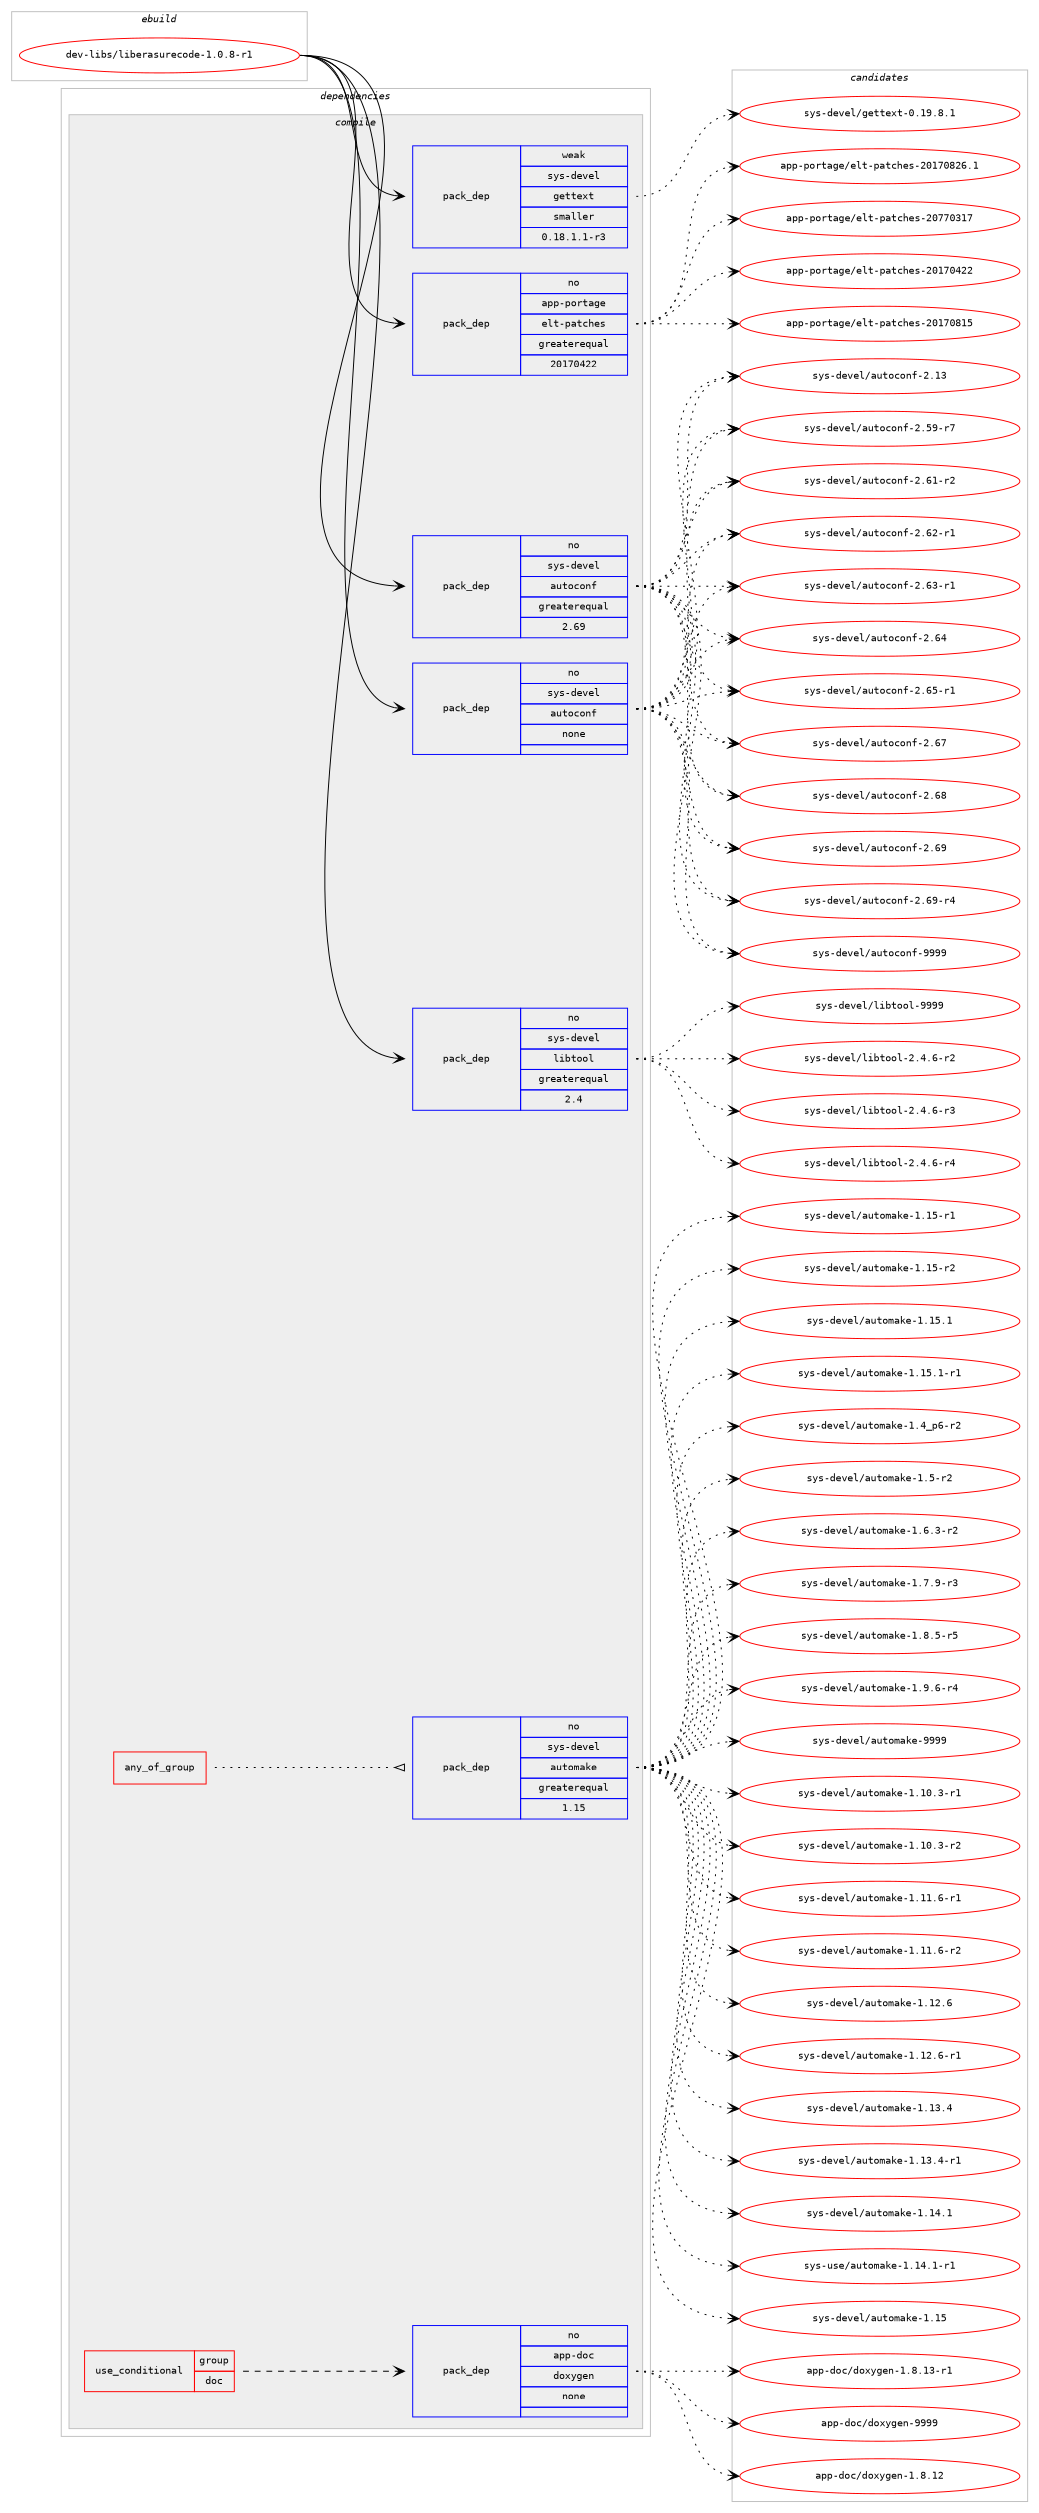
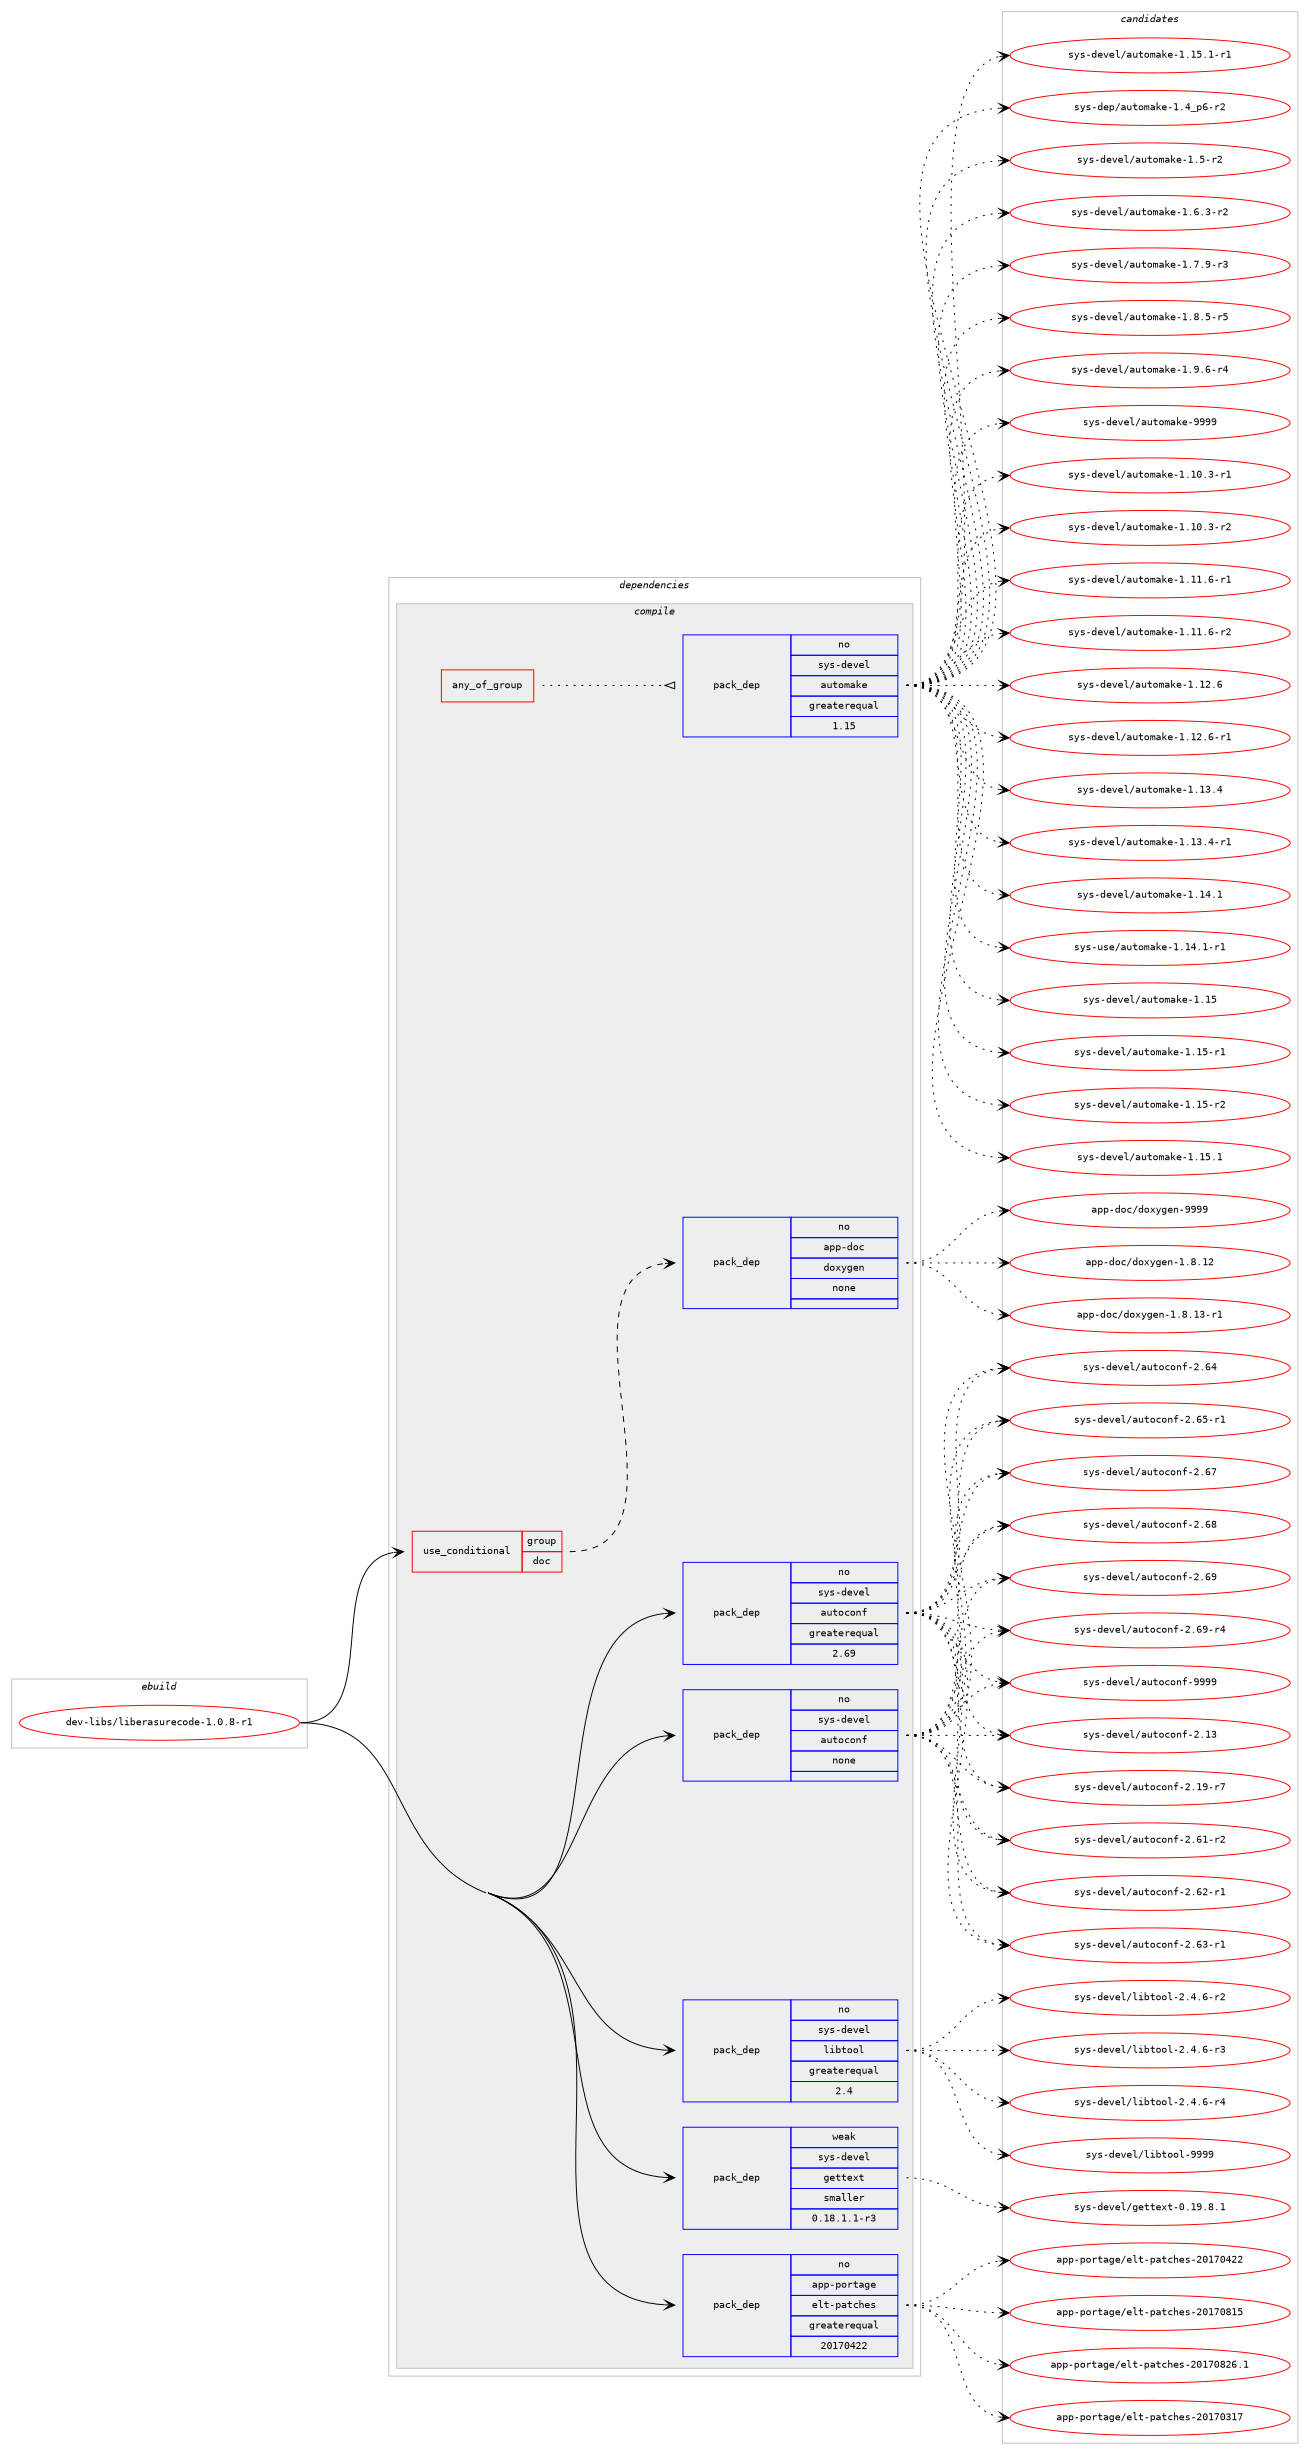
  digraph {
    compound=true
    concentrate=true
    fontname="DejaVu Sans Mono"
    fontsize=10
    newrank=true
    rankdir=LR
    ranksep=1.5
    node [color=red fontname="DejaVu Sans Mono" fontsize=10]
    edge [arrowhead=vee fontname="DejaVu Sans Mono" headport=w style=dotted tailport=e weight=100]
    n1 [label="dev-libs/liberasurecode-1.0.8-r1" width=4]
    n2 [color=blue label=<<TABLE BORDER="0" CELLBORDER="1" CELLSPACING="0" CELLPADDING="4" WIDTH="220"><TR><TD ROWSPAN="6" CELLPADDING="30">pack_dep</TD></TR><TR><TD WIDTH="110">no</TD></TR><TR><TD>sys-devel</TD></TR><TR><TD>automake</TD></TR><TR><TD>greaterequal</TD></TR><TR><TD>1.15</TD></TR></TABLE>> shape=none]
    n3 [label=<<TABLE BORDER="0" CELLBORDER="1" CELLSPACING="0" CELLPADDING="4"><TR><TD CELLPADDING="10">any_of_group</TD></TR></TABLE>> shape=none]
    n4 [color=blue label=<<TABLE BORDER="0" CELLBORDER="1" CELLSPACING="0" CELLPADDING="4" WIDTH="220"><TR><TD ROWSPAN="6" CELLPADDING="30">pack_dep</TD></TR><TR><TD WIDTH="110">no</TD></TR><TR><TD>app-doc</TD></TR><TR><TD>doxygen</TD></TR><TR><TD>none</TD></TR><TR><TD></TD></TR></TABLE>> shape=none]
    n5 [label=<<TABLE BORDER="0" CELLBORDER="1" CELLSPACING="0" CELLPADDING="4"><TR><TD ROWSPAN="3" CELLPADDING="10">use_conditional</TD></TR><TR><TD>group</TD></TR><TR><TD>doc</TD></TR></TABLE>> shape=none]
    n6 [color=blue label=<<TABLE BORDER="0" CELLBORDER="1" CELLSPACING="0" CELLPADDING="4" WIDTH="220"><TR><TD ROWSPAN="6" CELLPADDING="30">pack_dep</TD></TR><TR><TD WIDTH="110">no</TD></TR><TR><TD>app-portage</TD></TR><TR><TD>elt-patches</TD></TR><TR><TD>greaterequal</TD></TR><TR><TD>20170422</TD></TR></TABLE>> shape=none]
    n7 [color=blue label=<<TABLE BORDER="0" CELLBORDER="1" CELLSPACING="0" CELLPADDING="4" WIDTH="220"><TR><TD ROWSPAN="6" CELLPADDING="30">pack_dep</TD></TR><TR><TD WIDTH="110">no</TD></TR><TR><TD>sys-devel</TD></TR><TR><TD>autoconf</TD></TR><TR><TD>greaterequal</TD></TR><TR><TD>2.69</TD></TR></TABLE>> shape=none]
    n8 [color=blue label=<<TABLE BORDER="0" CELLBORDER="1" CELLSPACING="0" CELLPADDING="4" WIDTH="220"><TR><TD ROWSPAN="6" CELLPADDING="30">pack_dep</TD></TR><TR><TD WIDTH="110">no</TD></TR><TR><TD>sys-devel</TD></TR><TR><TD>autoconf</TD></TR><TR><TD>none</TD></TR><TR><TD></TD></TR></TABLE>> shape=none]
    n9 [color=blue label=<<TABLE BORDER="0" CELLBORDER="1" CELLSPACING="0" CELLPADDING="4" WIDTH="220"><TR><TD ROWSPAN="6" CELLPADDING="30">pack_dep</TD></TR><TR><TD WIDTH="110">no</TD></TR><TR><TD>sys-devel</TD></TR><TR><TD>libtool</TD></TR><TR><TD>greaterequal</TD></TR><TR><TD>2.4</TD></TR></TABLE>> shape=none]
    n10 [color=blue label=<<TABLE BORDER="0" CELLBORDER="1" CELLSPACING="0" CELLPADDING="4" WIDTH="220"><TR><TD ROWSPAN="6" CELLPADDING="30">pack_dep</TD></TR><TR><TD WIDTH="110">weak</TD></TR><TR><TD>sys-devel</TD></TR><TR><TD>gettext</TD></TR><TR><TD>smaller</TD></TR><TR><TD>0.18.1.1-r3</TD></TR></TABLE>> shape=none]
    n11 [label="sys-devel/automake-1.10.3-r1" width=4]
    n12 [label="sys-devel/automake-1.10.3-r2" width=4]
    n13 [label="sys-devel/automake-1.11.6-r1" width=4]
    n14 [label="sys-devel/automake-1.11.6-r2" width=4]
    n15 [label="sys-devel/automake-1.12.6" width=4]
    n16 [label="sys-devel/automake-1.12.6-r1" width=4]
    n17 [label="sys-devel/automake-1.13.4" width=4]
    n18 [label="sys-devel/automake-1.13.4-r1" width=4]
    n19 [label="sys-devel/automake-1.14.1" width=4]
    n20 [label="sys-use/automake-1.14.1-r1" width=4]
    n21 [label="sys-devel/automake-1.15" width=4]
    n22 [label="sys-devel/automake-1.15-r1" width=4]
    n23 [label="sys-devel/automake-1.15-r2" width=4]
    n24 [label="sys-devel/automake-1.15.1" width=4]
    n25 [label="sys-devel/automake-1.15.1-r1" width=4]
-   n26 [label="sys-devel/automake-1.4_p6-r2" width=4]
+   n26 [label="sys-dep/automake-1.4_p6-r2" width=4]
    n27 [label="sys-devel/automake-1.5-r2" width=4]
    n28 [label="sys-devel/automake-1.6.3-r2" width=4]
    n29 [label="sys-devel/automake-1.7.9-r3" width=4]
    n30 [label="sys-devel/automake-1.8.5-r5" width=4]
    n31 [label="sys-devel/automake-1.9.6-r4" width=4]
    n32 [label="sys-devel/automake-9999" width=4]
    n33 [label="app-doc/doxygen-1.8.12" width=4]
    n34 [label="app-doc/doxygen-1.8.13-r1" width=4]
    n35 [label="app-doc/doxygen-9999" width=4]
-   n36 [label="app-portage/elt-patches-20770317" width=4]
+   n36 [label="app-portage/elt-patches-20170317" width=4]
    n37 [label="app-portage/elt-patches-20170422" width=4]
    n38 [label="app-portage/elt-patches-20170815" width=4]
    n39 [label="app-portage/elt-patches-20170826.1" width=4]
    n40 [label="sys-devel/autoconf-2.13" width=4]
-   n41 [label="sys-devel/autoconf-2.59-r7" width=4]
+   n41 [label="sys-devel/autoconf-2.19-r7" width=4]
    n42 [label="sys-devel/autoconf-2.61-r2" width=4]
    n43 [label="sys-devel/autoconf-2.62-r1" width=4]
    n44 [label="sys-devel/autoconf-2.63-r1" width=4]
    n45 [label="sys-devel/autoconf-2.64" width=4]
    n46 [label="sys-devel/autoconf-2.65-r1" width=4]
    n47 [label="sys-devel/autoconf-2.67" width=4]
    n48 [label="sys-devel/autoconf-2.68" width=4]
    n49 [label="sys-devel/autoconf-2.69" width=4]
    n50 [label="sys-devel/autoconf-2.69-r4" width=4]
    n51 [label="sys-devel/autoconf-9999" width=4]
    n52 [label="sys-devel/libtool-2.4.6-r2" width=4]
    n53 [label="sys-devel/libtool-2.4.6-r3" width=4]
    n54 [label="sys-devel/libtool-2.4.6-r4" width=4]
    n55 [label="sys-devel/libtool-9999" width=4]
    n56 [label="sys-devel/gettext-0.19.8.1" width=4]
    subgraph cluster_1 {
      color=gray
      label=<<i>ebuild</i>>
      rank=same
      n1
    }
    subgraph cluster_2 {
      color=gray
      label=<<i>dependencies</i>>
      subgraph cluster_3 {
        color=gray
        fillcolor="#eeeeee"
        label=<<i>compile</i>>
        style=filled
        subgraph sub_4 {
          color=gray
          fillcolor="#eeeeee"
          label=<<i>compile</i>>
          style=filled
          n3
          subgraph sub_5 {
            color=gray
            fillcolor="#eeeeee"
            label=<<i>compile</i>>
            style=filled
            n2
          }
        }
        subgraph sub_6 {
          color=gray
          fillcolor="#eeeeee"
          label=<<i>compile</i>>
          style=filled
          n5
          subgraph sub_7 {
            color=gray
            fillcolor="#eeeeee"
            label=<<i>compile</i>>
            style=filled
            n4
          }
        }
        subgraph sub_8 {
          color=gray
          fillcolor="#eeeeee"
          label=<<i>compile</i>>
          style=filled
          n6
        }
        subgraph sub_9 {
          color=gray
          fillcolor="#eeeeee"
          label=<<i>compile</i>>
          style=filled
          n7
        }
        subgraph sub_10 {
          color=gray
          fillcolor="#eeeeee"
          label=<<i>compile</i>>
          style=filled
          n8
        }
        subgraph sub_11 {
          color=gray
          fillcolor="#eeeeee"
          label=<<i>compile</i>>
          style=filled
          n9
        }
        subgraph sub_12 {
          color=gray
          fillcolor="#eeeeee"
          label=<<i>compile</i>>
          style=filled
          n10
        }
      }
      subgraph cluster_13 {
        color=gray
        fillcolor="#eeeeee"
        label=<<i>compile and run</i>>
        style=filled
      }
      subgraph cluster_14 {
        color=gray
        fillcolor="#eeeeee"
        label=<<i>run</i>>
        style=filled
      }
    }
    subgraph cluster_15 {
      color=gray
      label=<<i>candidates</i>>
      rank=same
      subgraph sub_16 {
        color=black
        label=<<i>candidates</i>>
        nodesep=1
        rank=same
        n11
        n12
        n13
        n14
        n15
        n16
        n17
        n18
        n19
        n20
        n21
        n22
        n23
        n24
        n25
        n26
        n27
        n28
        n29
        n30
        n31
        n32
      }
      subgraph sub_17 {
        color=black
        label=<<i>candidates</i>>
        nodesep=1
        rank=same
        n33
        n34
        n35
      }
      subgraph sub_18 {
        color=black
        label=<<i>candidates</i>>
        nodesep=1
        rank=same
        n36
        n37
        n38
        n39
      }
      subgraph sub_19 {
        color=black
        label=<<i>candidates</i>>
        nodesep=1
        rank=same
        n40
        n41
        n42
        n43
        n44
        n45
        n46
        n47
        n48
        n49
        n50
        n51
      }
      subgraph sub_20 {
        color=black
        label=<<i>candidates</i>>
        nodesep=1
        rank=same
        n40
        n41
        n42
        n43
        n44
        n45
        n46
        n47
        n48
        n49
        n50
        n51
      }
      subgraph sub_21 {
        color=black
        label=<<i>candidates</i>>
        nodesep=1
        rank=same
        n52
        n53
        n54
        n55
      }
      subgraph sub_22 {
        color=black
        label=<<i>candidates</i>>
        nodesep=1
        rank=same
        n56
      }
    }
+   n1 -> n5 [style=solid weight=20]
    n1 -> n6 [style=solid weight=20]
    n1 -> n7 [style=solid weight=20]
    n1 -> n8 [style=solid weight=20]
    n1 -> n9 [style=solid weight=20]
    n1 -> n10 [style=solid weight=20]
    n2 -> n11
    n2 -> n12
    n2 -> n13
    n2 -> n14
    n2 -> n15
    n2 -> n16
    n2 -> n17
    n2 -> n18
    n2 -> n19
    n2 -> n20
    n2 -> n21
    n2 -> n22
    n2 -> n23
    n2 -> n24
    n2 -> n25
    n2 -> n26
    n2 -> n27
    n2 -> n28
    n2 -> n29
    n2 -> n30
    n2 -> n31
    n2 -> n32
    n3 -> n2 [arrowhead=oinv weight=20]
    n4 -> n33
    n4 -> n34
    n4 -> n35
    n5 -> n4 [style=dashed weight=20]
    n6 -> n36
    n6 -> n37
    n6 -> n38
    n6 -> n39
    n7 -> n40
    n7 -> n41
    n7 -> n42
    n7 -> n43
    n7 -> n44
    n7 -> n45
    n7 -> n46
    n7 -> n47
    n7 -> n48
    n7 -> n49
    n7 -> n50
    n7 -> n51
    n8 -> n40
    n8 -> n41
    n8 -> n42
    n8 -> n43
    n8 -> n44
    n8 -> n45
    n8 -> n46
    n8 -> n47
    n8 -> n48
    n8 -> n49
    n8 -> n50
    n8 -> n51
    n9 -> n52
    n9 -> n53
    n9 -> n54
    n9 -> n55
    n10 -> n56
  }
